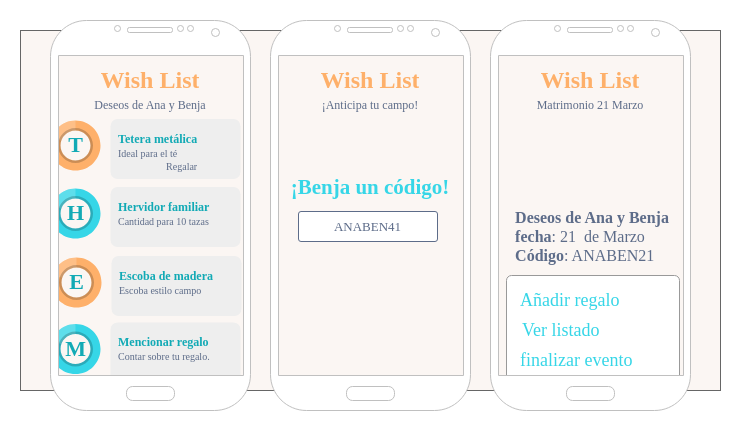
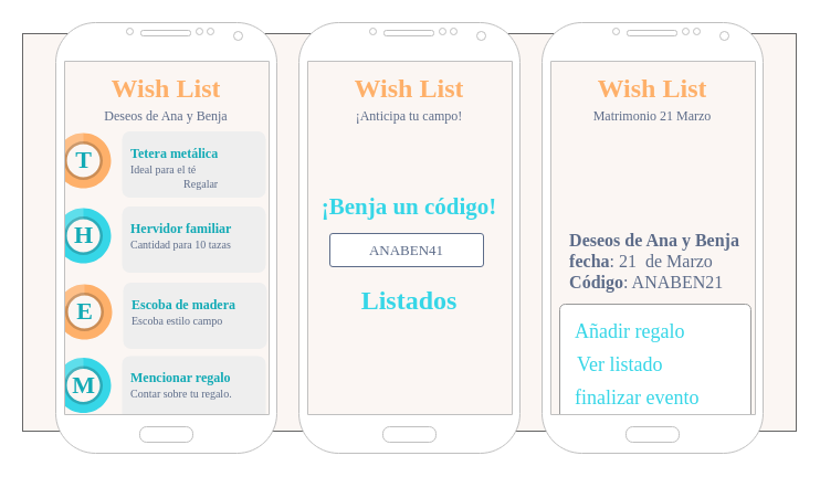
  <mxCell id="0" />
  <mxCell id="1" parent="0" />
  <mxCell id="2" value="" style="rounded=0;whiteSpace=wrap;html=1;fillColor=#FBF6F3;fontColor=#333333;strokeColor=#666666;" parent="1" vertex="1"><mxGeometry x="20" y="30" width="700" height="360" as="geometry" /></mxCell>
  <mxCell id="3" value="" style="verticalLabelPosition=bottom;verticalAlign=top;html=1;shadow=0;dashed=0;strokeWidth=1;shape=mxgraph.android.phone2;strokeColor=#c0c0c0;" parent="1" vertex="1"><mxGeometry x="270" y="20" width="200" height="390" as="geometry" /></mxCell>
  <mxCell id="4" value="&lt;h1&gt;&lt;font color=&quot;#feb06a&quot;&gt;Wish List&lt;/font&gt;&lt;/h1&gt;" style="text;html=1;strokeColor=none;fillColor=none;spacing=5;spacingTop=-20;whiteSpace=wrap;overflow=hidden;rounded=0;align=center;fontFamily=Architects Daughter;fontSource=https%3A%2F%2Ffonts.googleapis.com%2Fcss%3Ffamily%3DArchitects%2BDaughter;" parent="1" vertex="1"><mxGeometry x="60" y="60" width="180" height="40" as="geometry" /></mxCell>
  <mxCell id="5" value="&lt;h1&gt;&lt;font color=&quot;#feb06a&quot;&gt;Wish List&lt;/font&gt;&lt;/h1&gt;" style="text;html=1;strokeColor=none;fillColor=none;spacing=5;spacingTop=-20;whiteSpace=wrap;overflow=hidden;rounded=0;align=center;fontFamily=Architects Daughter;fontSource=https%3A%2F%2Ffonts.googleapis.com%2Fcss%3Ffamily%3DArchitects%2BDaughter;" parent="1" vertex="1"><mxGeometry x="500" y="60" width="180" height="40" as="geometry" /></mxCell>
  <mxCell id="6" value="&lt;h1&gt;&lt;font color=&quot;#feb06a&quot;&gt;Wish List&lt;/font&gt;&lt;/h1&gt;" style="text;html=1;strokeColor=none;fillColor=none;spacing=5;spacingTop=-20;whiteSpace=wrap;overflow=hidden;rounded=0;align=center;fontFamily=Architects Daughter;fontSource=https%3A%2F%2Ffonts.googleapis.com%2Fcss%3Ffamily%3DArchitects%2BDaughter;" parent="1" vertex="1"><mxGeometry x="280" y="60" width="180" height="40" as="geometry" /></mxCell>
  <mxCell id="7" value="¡Anticipa tu campo!" style="text;html=1;strokeColor=none;fillColor=none;align=center;verticalAlign=middle;whiteSpace=wrap;rounded=0;fontFamily=Rubik;fontColor=#5D6C89;fontSource=https%3A%2F%2Ffonts.googleapis.com%2Fcss%3Ffamily%3DRubik;" parent="1" vertex="1"><mxGeometry x="280" y="90" width="180" height="30" as="geometry" /></mxCell>
  <mxCell id="8" value="&lt;h1&gt;&lt;font style=&quot;font-size: 21px&quot;&gt;¡Benja un código!&lt;/font&gt;&lt;/h1&gt;" style="text;html=1;strokeColor=none;fillColor=none;spacing=5;spacingTop=-20;whiteSpace=wrap;overflow=hidden;rounded=0;fontColor=#36D6E7;fontFamily=Architects Daughter;align=center;fontSource=https%3A%2F%2Ffonts.googleapis.com%2Fcss%3Ffamily%3DArchitects%2BDaughter;" parent="1" vertex="1"><mxGeometry x="280" y="166" width="180" height="40" as="geometry" /></mxCell>
  <mxCell id="9" value="&lt;font color=&quot;#5d6c89&quot;&gt;ANABEN41&lt;/font&gt;" style="strokeWidth=1;shadow=0;dashed=0;shape=mxgraph.ios.iTextInput;strokeColor=#5D6C89;buttonText=;fontSize=13;align=center;fontColor=#FEB06A;whiteSpace=wrap;html=1;perimeterSpacing=11;fontFamily=Rubik;fontSource=https%3A%2F%2Ffonts.googleapis.com%2Fcss%3Ffamily%3DRubik;" parent="1" vertex="1"><mxGeometry x="298" y="211" width="139" height="30" as="geometry" /></mxCell>
  <mxCell id="10" value="" style="shape=image;html=1;verticalAlign=top;verticalLabelPosition=bottom;labelBackgroundColor=#36D6E7;imageAspect=0;aspect=fixed;image=https://cdn2.iconfinder.com/data/icons/css-vol-3/24/qr-128.png;fontSize=19;fontColor=#36D6E7;" parent="1" vertex="1"><mxGeometry x="405" y="212" width="30" height="30" as="geometry" /></mxCell>
+ <mxCell id="11" value="&lt;h1 style=&quot;font-size: 24px;&quot;&gt;Listados&lt;/h1&gt;" style="text;html=1;strokeColor=none;fillColor=none;spacing=5;spacingTop=-20;whiteSpace=wrap;overflow=hidden;rounded=0;fontColor=#36D6E7;fontFamily=Architects Daughter;align=center;fontSize=24;fontSource=https%3A%2F%2Ffonts.googleapis.com%2Fcss%3Ffamily%3DArchitects%2BDaughter;" parent="1" vertex="1"><mxGeometry x="280" y="252" width="180" height="36" as="geometry" /></mxCell>
  <mxCell id="12" value="Deseos de Ana y Benja" style="text;html=1;strokeColor=none;fillColor=none;align=center;verticalAlign=middle;whiteSpace=wrap;rounded=0;fontFamily=Rubik;fontColor=#5D6C89;fontSource=https%3A%2F%2Ffonts.googleapis.com%2Fcss%3Ffamily%3DRubik;" parent="1" vertex="1"><mxGeometry x="60" y="90" width="180" height="30" as="geometry" /></mxCell>
  <mxCell id="13" value="T" style="verticalLabelPosition=middle;verticalAlign=middle;html=1;html=1;shape=mxgraph.infographic.partConcEllipse;startAngle=0;endAngle=0.8;arcWidth=0.4;strokeColor=none;fillColor=#FEB06A;fontSize=22;fontColor=#12AAB5;align=center;fontStyle=1;fontFamily=Architects Daughter;fontSource=https%3A%2F%2Ffonts.googleapis.com%2Fcss%3Ffamily%3DArchitects%2BDaughter;" parent="1" vertex="1"><mxGeometry x="50" y="120" width="50" height="50" as="geometry" /></mxCell>
  <mxCell id="14" value="Matrimonio 21 Marzo" style="text;html=1;strokeColor=none;fillColor=none;align=center;verticalAlign=middle;whiteSpace=wrap;rounded=0;fontFamily=Rubik;fontColor=#5D6C89;fontSource=https%3A%2F%2Ffonts.googleapis.com%2Fcss%3Ffamily%3DRubik;" parent="1" vertex="1"><mxGeometry x="500" y="90" width="180" height="30" as="geometry" /></mxCell>
  <mxCell id="15" value="&lt;font style=&quot;font-size: 10px&quot;&gt;&lt;font style=&quot;font-size: 12px&quot; color=&quot;#12AAB5&quot;&gt;&lt;b&gt;Tetera metálica&lt;/b&gt;&lt;/font&gt;&lt;br&gt;Ideal para el té&lt;br&gt;&lt;div style=&quot;text-align: right&quot;&gt;&lt;span&gt;Regalar&lt;/span&gt;&lt;/div&gt;&lt;/font&gt;" style="rounded=1;strokeColor=none;fillColor=#EEEEEE;align=left;arcSize=12;verticalAlign=top;whiteSpace=wrap;html=1;fontSize=12;spacing=8;fontFamily=Rubik;fontColor=#5D6C89;fontSource=https%3A%2F%2Ffonts.googleapis.com%2Fcss%3Ffamily%3DRubik;" parent="1" vertex="1"><mxGeometry x="110" y="118.5" width="130" height="60" as="geometry" /></mxCell>
  <mxCell id="16" value="H" style="verticalLabelPosition=middle;verticalAlign=middle;html=1;html=1;shape=mxgraph.infographic.partConcEllipse;startAngle=0;endAngle=0.8;arcWidth=0.4;strokeColor=none;fillColor=#36D6E7;fontSize=22;fontColor=#12AAB5;align=center;fontStyle=1;fontFamily=Architects Daughter;fontSource=https%3A%2F%2Ffonts.googleapis.com%2Fcss%3Ffamily%3DArchitects%2BDaughter;" parent="1" vertex="1"><mxGeometry x="50" y="188" width="50" height="50" as="geometry" /></mxCell>
  <mxCell id="17" value="&lt;font style=&quot;font-size: 10px&quot;&gt;&lt;font style=&quot;font-size: 12px&quot; color=&quot;#12AAB5&quot;&gt;&lt;b&gt;Hervidor familiar&lt;/b&gt;&lt;/font&gt;&lt;br&gt;Cantidad para 10 tazas&lt;br&gt;&lt;/font&gt;" style="rounded=1;strokeColor=none;fillColor=#EEEEEE;align=left;arcSize=12;verticalAlign=top;whiteSpace=wrap;html=1;fontSize=12;spacing=8;fontFamily=Rubik;fontColor=#5D6C89;fontSource=https%3A%2F%2Ffonts.googleapis.com%2Fcss%3Ffamily%3DRubik;" parent="1" vertex="1"><mxGeometry x="110" y="186.5" width="130" height="60" as="geometry" /></mxCell>
  <mxCell id="18" value="E" style="verticalLabelPosition=middle;verticalAlign=middle;html=1;html=1;shape=mxgraph.infographic.partConcEllipse;startAngle=0;endAngle=0.8;arcWidth=0.4;strokeColor=none;fillColor=#FEB06A;fontSize=22;fontColor=#12AAB5;align=center;fontStyle=1;fontFamily=Architects Daughter;fontSource=https%3A%2F%2Ffonts.googleapis.com%2Fcss%3Ffamily%3DArchitects%2BDaughter;" parent="1" vertex="1"><mxGeometry x="51" y="257" width="50" height="50" as="geometry" /></mxCell>
  <mxCell id="19" value="&lt;font style=&quot;font-size: 10px&quot;&gt;&lt;font style=&quot;font-size: 12px&quot; color=&quot;#12AAB5&quot;&gt;&lt;b&gt;Escoba de madera&lt;/b&gt;&lt;/font&gt;&lt;br&gt;Escoba estilo campo&lt;br&gt;&lt;/font&gt;" style="rounded=1;strokeColor=none;fillColor=#EEEEEE;align=left;arcSize=12;verticalAlign=top;whiteSpace=wrap;html=1;fontSize=12;spacing=8;fontFamily=Rubik;fontColor=#5D6C89;fontSource=https%3A%2F%2Ffonts.googleapis.com%2Fcss%3Ffamily%3DRubik;" parent="1" vertex="1"><mxGeometry x="111" y="255.5" width="130" height="60" as="geometry" /></mxCell>
  <mxCell id="20" value="M" style="verticalLabelPosition=middle;verticalAlign=middle;html=1;html=1;shape=mxgraph.infographic.partConcEllipse;startAngle=0;endAngle=0.8;arcWidth=0.4;strokeColor=none;fillColor=#36D6E7;fontSize=22;fontColor=#12AAB5;align=center;fontStyle=1;fontFamily=Architects Daughter;fontSource=https%3A%2F%2Ffonts.googleapis.com%2Fcss%3Ffamily%3DArchitects%2BDaughter;" parent="1" vertex="1"><mxGeometry x="50" y="323.5" width="50" height="50" as="geometry" /></mxCell>
  <mxCell id="21" value="&lt;font&gt;&lt;font color=&quot;#12aab5&quot;&gt;&lt;b&gt;Mencionar regalo&lt;/b&gt;&lt;/font&gt;&lt;br&gt;&lt;span style=&quot;font-size: 10px&quot;&gt;Contar sobre tu regalo.&lt;/span&gt;&lt;br&gt;&lt;div style=&quot;font-size: 10px ; text-align: center&quot;&gt;&lt;br&gt;&lt;/div&gt;&lt;/font&gt;" style="rounded=1;strokeColor=none;fillColor=#EEEEEE;align=left;arcSize=12;verticalAlign=top;whiteSpace=wrap;html=1;fontSize=12;spacing=8;fontFamily=Rubik;fontColor=#5D6C89;fontSource=https%3A%2F%2Ffonts.googleapis.com%2Fcss%3Ffamily%3DRubik;" parent="1" vertex="1"><mxGeometry x="110" y="322" width="130" height="60" as="geometry" /></mxCell>
  <mxCell id="22" value="" style="verticalLabelPosition=bottom;verticalAlign=top;html=1;shadow=0;dashed=0;strokeWidth=1;shape=mxgraph.android.phone2;strokeColor=#c0c0c0;" parent="1" vertex="1"><mxGeometry x="50" y="20" width="200" height="390" as="geometry" /></mxCell>
  <mxCell id="23" value="" style="shape=image;html=1;verticalAlign=top;verticalLabelPosition=bottom;labelBackgroundColor=#ffffff;imageAspect=0;aspect=fixed;image=https://cdn1.iconfinder.com/data/icons/line-christmas-icons/75/_gift-128.png;fontFamily=Comic Sans MS;fontSize=19;fontColor=#36D6E7;strokeColor=#5D6C89;fillColor=#36D6E7;" parent="1" vertex="1"><mxGeometry x="214" y="155.5" width="21" height="21" as="geometry" /></mxCell>
  <mxCell id="24" value="" style="rounded=1;shape=image;html=1;verticalAlign=top;verticalLabelPosition=bottom;labelBackgroundColor=#ffffff;imageAspect=0;aspect=fixed;image=https://cdn1.iconfinder.com/data/icons/ionicons-outline-vol-2/512/qr-code-outline-128.png;fontFamily=Comic Sans MS;fontSize=19;fontColor=none;strokeColor=#5D6C89;fillColor=#36D6E7;imageBorder=none;strokeWidth=3;noLabel=1;" parent="1" vertex="1"><mxGeometry x="550" y="120" width="80" height="80" as="geometry" /></mxCell>
  <mxCell id="25" value="" style="shape=image;html=1;verticalAlign=top;verticalLabelPosition=bottom;labelBackgroundColor=#ffffff;imageAspect=0;aspect=fixed;image=https://cdn1.iconfinder.com/data/icons/line-christmas-icons/75/_gift-128.png;fontFamily=Comic Sans MS;fontSize=19;fontColor=#36D6E7;strokeColor=#5D6C89;fillColor=#36D6E7;" parent="1" vertex="1"><mxGeometry x="345" y="123.5" width="50" height="50" as="geometry" /></mxCell>
  <mxCell id="26" value="" style="html=1;shadow=0;dashed=0;shape=mxgraph.bootstrap.rrect;rSize=5;fillColor=#ffffff;strokeColor=#999999;labelBackgroundColor=none;fontFamily=Comic Sans MS;fontSize=10;fontColor=#36D6E7;" parent="1" vertex="1"><mxGeometry x="506" y="275" width="173" height="110" as="geometry" /></mxCell>
  <mxCell id="27" value="Añadir regalo" style="fillColor=none;strokeColor=none;align=left;spacing=20;fontSize=18;labelBackgroundColor=none;fontFamily=Architects Daughter;fontColor=#36D6E7;html=1;fontSource=https%3A%2F%2Ffonts.googleapis.com%2Fcss%3Ffamily%3DArchitects%2BDaughter;fontStyle=0" parent="26" vertex="1"><mxGeometry width="170" height="30" relative="1" as="geometry"><mxPoint x="-6" y="10" as="offset" /></mxGeometry></mxCell>
  <mxCell id="28" value="finalizar evento" style="fillColor=none;strokeColor=none;align=left;spacing=20;fontSize=18;labelBackgroundColor=none;fontFamily=Architects Daughter;fontColor=#36D6E7;html=1;fontSource=https%3A%2F%2Ffonts.googleapis.com%2Fcss%3Ffamily%3DArchitects%2BDaughter;fontStyle=0" parent="26" vertex="1"><mxGeometry width="170" height="30" relative="1" as="geometry"><mxPoint x="-6" y="70" as="offset" /></mxGeometry></mxCell>
  <mxCell id="29" value="Ver listado" style="fillColor=none;strokeColor=none;align=left;spacing=20;fontSize=18;labelBackgroundColor=none;fontFamily=Architects Daughter;fontColor=#36D6E7;html=1;fontSource=https%3A%2F%2Ffonts.googleapis.com%2Fcss%3Ffamily%3DArchitects%2BDaughter;fontStyle=0" parent="26" vertex="1"><mxGeometry x="-4.011" y="40" width="169.023" height="30" as="geometry" /></mxCell>
  <mxCell id="30" value="" style="shape=image;html=1;verticalAlign=top;verticalLabelPosition=bottom;labelBackgroundColor=#ffffff;imageAspect=0;aspect=fixed;image=https://cdn4.iconfinder.com/data/icons/ionicons/512/icon-minus-circled-128.png;fontFamily=Comic Sans MS;fontSize=15;fontColor=none;strokeColor=#5D6C89;strokeWidth=3;fillColor=#36D6E7;" parent="26" vertex="1"><mxGeometry x="153.138" y="48.25" width="17" height="17" as="geometry" /></mxCell>
  <mxCell id="31" value="" style="shape=image;html=1;verticalAlign=top;verticalLabelPosition=bottom;labelBackgroundColor=#ffffff;imageAspect=0;aspect=fixed;image=https://cdn2.iconfinder.com/data/icons/essential-web-1-1/50/eye-visible-show-monitor-see-128.png;fontFamily=Comic Sans MS;fontSize=15;fontColor=none;strokeColor=#5D6C89;strokeWidth=3;fillColor=#36D6E7;" parent="26" vertex="1"><mxGeometry x="120.553" y="50.25" width="13.671" height="13.671" as="geometry" /></mxCell>
  <mxCell id="32" value="" style="shape=image;html=1;verticalAlign=top;verticalLabelPosition=bottom;labelBackgroundColor=#ffffff;imageAspect=0;aspect=fixed;image=https://cdn4.iconfinder.com/data/icons/developer-set-3/128/edit-128.png;fontFamily=Comic Sans MS;fontSize=15;fontColor=none;strokeColor=#5D6C89;strokeWidth=3;fillColor=#36D6E7;" parent="26" vertex="1"><mxGeometry x="136.213" y="50.25" width="14.914" height="14.914" as="geometry" /></mxCell>
  <mxCell id="33" value="" style="shape=image;html=1;verticalAlign=top;verticalLabelPosition=bottom;labelBackgroundColor=#ffffff;imageAspect=0;aspect=fixed;image=https://cdn1.iconfinder.com/data/icons/squarenav/480/close_square_black-128.png;fontFamily=Comic Sans MS;fontSize=15;fontColor=none;strokeColor=#5D6C89;strokeWidth=3;fillColor=#36D6E7;" parent="26" vertex="1"><mxGeometry x="154.121" y="76" width="14.914" height="14.914" as="geometry" /></mxCell>
  <mxCell id="34" value="&lt;div style=&quot;text-align: left ; font-size: 16px&quot;&gt;&lt;span style=&quot;font-size: 16px&quot;&gt;&lt;b style=&quot;font-size: 16px&quot;&gt;Deseos de Ana y Benja&lt;/b&gt;&lt;/span&gt;&lt;/div&gt;&lt;div style=&quot;text-align: left ; font-size: 16px&quot;&gt;&lt;b&gt;fecha&lt;/b&gt;: &lt;span style=&quot;font-size: 16px&quot;&gt;21&amp;nbsp; de Marzo&lt;/span&gt;&lt;/div&gt;&lt;div style=&quot;text-align: left ; font-size: 16px&quot;&gt;&lt;b&gt;Código&lt;/b&gt;: ANABEN21&lt;/div&gt;" style="text;html=1;strokeColor=none;fillColor=none;align=center;verticalAlign=middle;whiteSpace=wrap;rounded=0;fontFamily=Architects Daughter;fontColor=#5D6C89;fontSize=16;fontSource=https%3A%2F%2Ffonts.googleapis.com%2Fcss%3Ffamily%3DArchitects%2BDaughter;" parent="1" vertex="1"><mxGeometry x="502" y="221" width="180" height="30" as="geometry" /></mxCell>
  <mxCell id="35" value="" style="verticalLabelPosition=bottom;verticalAlign=top;html=1;shadow=0;dashed=0;strokeWidth=1;shape=mxgraph.android.phone2;strokeColor=#c0c0c0;" parent="1" vertex="1"><mxGeometry x="490" y="20" width="200" height="390" as="geometry" /></mxCell>
  <mxCell id="36" value="" style="shape=image;html=1;verticalAlign=top;verticalLabelPosition=bottom;labelBackgroundColor=#ffffff;imageAspect=0;aspect=fixed;image=https://cdn4.iconfinder.com/data/icons/e-commerce-icon-set/48/More_2-128.png;fontFamily=Comic Sans MS;fontSize=15;fontColor=none;strokeColor=#5D6C89;strokeWidth=3;fillColor=#36D6E7;" parent="1" vertex="1"><mxGeometry x="660" y="294" width="15" height="15" as="geometry" /></mxCell>
